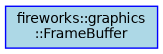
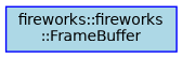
  digraph {
    rankdir=LR
-   n1 [color=blue fillcolor=lightblue fontname=Helvetica fontsize=10 height=0.2 label="fireworks::graphics\l::FrameBuffer" shape=record style=filled width=0.4]
+   n1 [color=blue fillcolor=lightblue fontname=Helvetica fontsize=10 height=0.2 label="fireworks::fireworks\l::FrameBuffer" shape=record style=filled width=0.4]
  }
